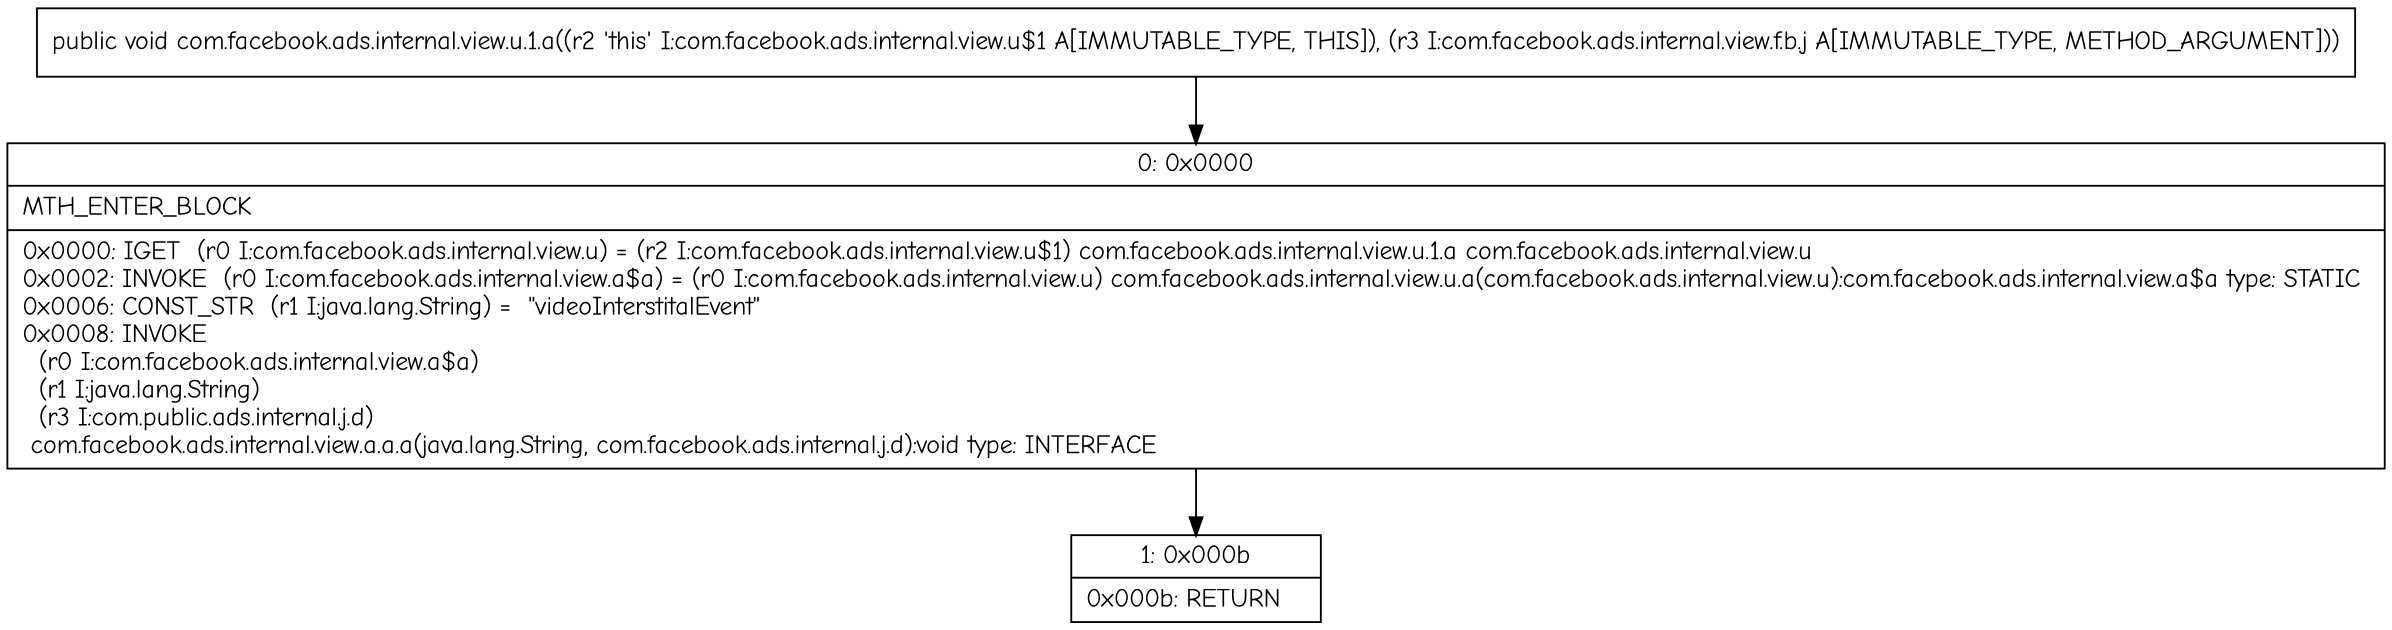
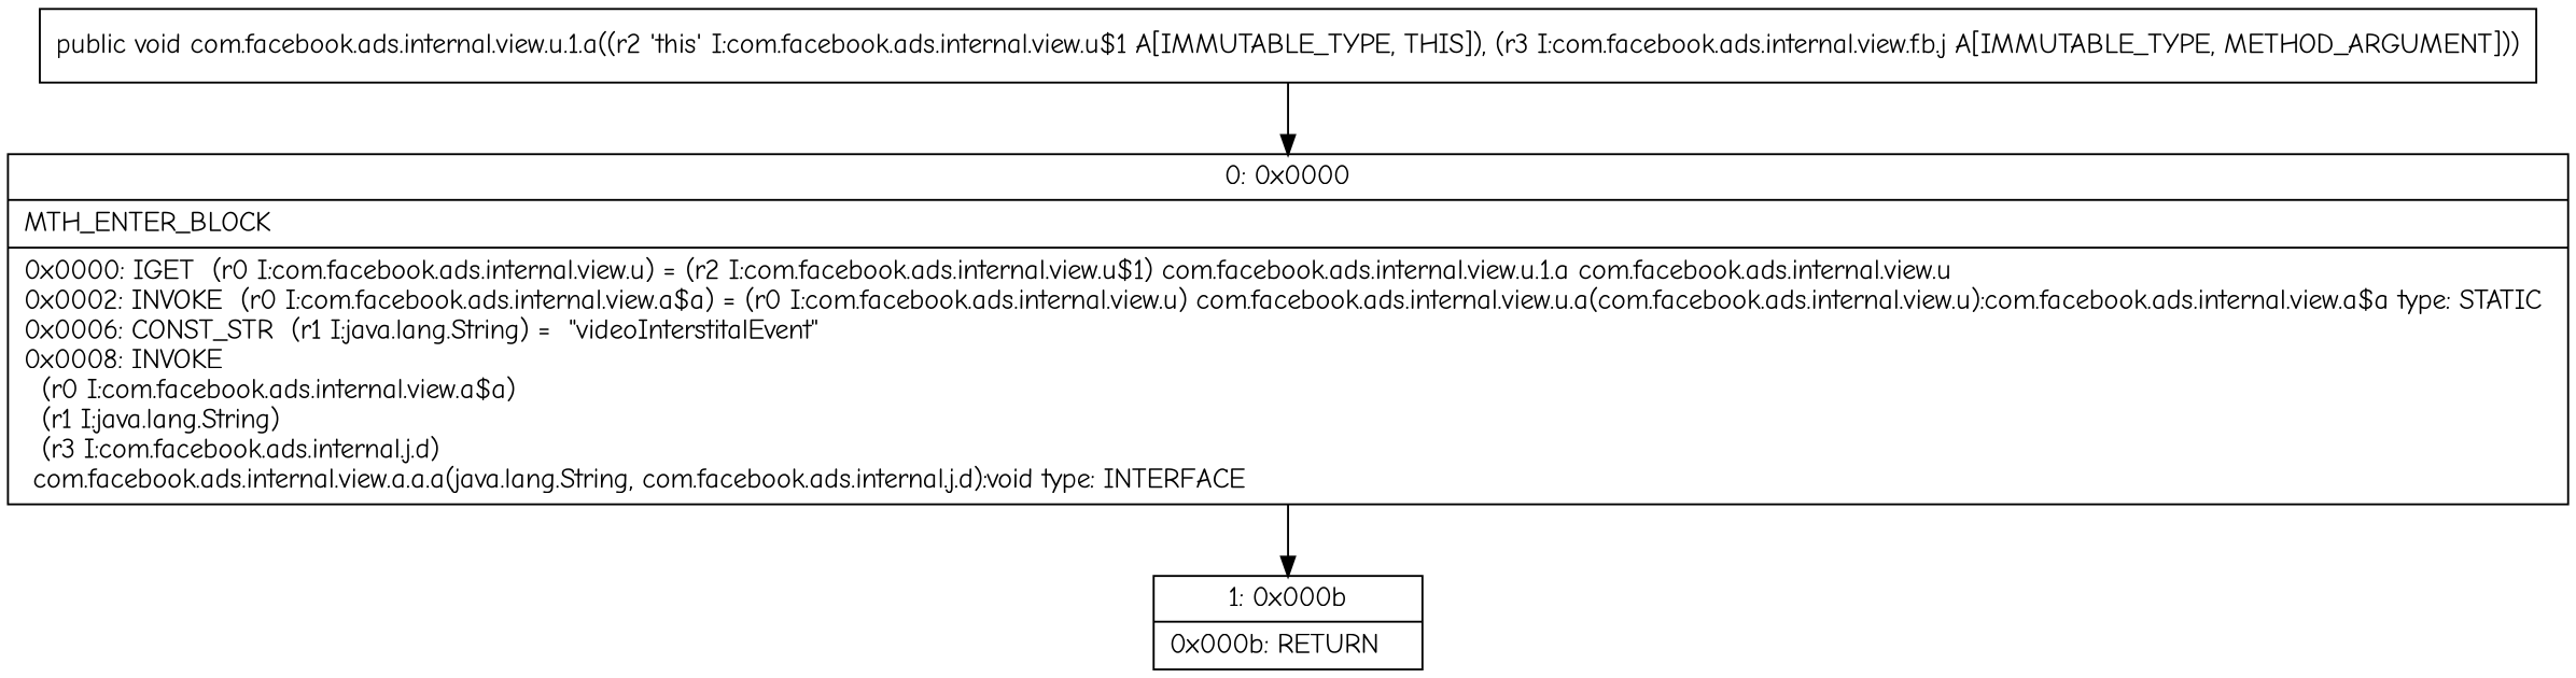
  digraph {
    fontname="Comic Neue"
    node [shape=record fontname="Comic Neue"]
    edge [fontname="Comic Neue"]
-   n1 [label="{0\:\ 0x0000|MTH_ENTER_BLOCK\l|0x0000: IGET  (r0 I:com.facebook.ads.internal.view.u) = (r2 I:com.facebook.ads.internal.view.u$1) com.facebook.ads.internal.view.u.1.a com.facebook.ads.internal.view.u \l0x0002: INVOKE  (r0 I:com.facebook.ads.internal.view.a$a) = (r0 I:com.facebook.ads.internal.view.u) com.facebook.ads.internal.view.u.a(com.facebook.ads.internal.view.u):com.facebook.ads.internal.view.a$a type: STATIC \l0x0006: CONST_STR  (r1 I:java.lang.String) =  \"videoInterstitalEvent\" \l0x0008: INVOKE  \l  (r0 I:com.facebook.ads.internal.view.a$a)\l  (r1 I:java.lang.String)\l  (r3 I:com.public.ads.internal.j.d)\l com.facebook.ads.internal.view.a.a.a(java.lang.String, com.facebook.ads.internal.j.d):void type: INTERFACE \l}"]
+   n1 [label="{0\:\ 0x0000|MTH_ENTER_BLOCK\l|0x0000: IGET  (r0 I:com.facebook.ads.internal.view.u) = (r2 I:com.facebook.ads.internal.view.u$1) com.facebook.ads.internal.view.u.1.a com.facebook.ads.internal.view.u \l0x0002: INVOKE  (r0 I:com.facebook.ads.internal.view.a$a) = (r0 I:com.facebook.ads.internal.view.u) com.facebook.ads.internal.view.u.a(com.facebook.ads.internal.view.u):com.facebook.ads.internal.view.a$a type: STATIC \l0x0006: CONST_STR  (r1 I:java.lang.String) =  \"videoInterstitalEvent\" \l0x0008: INVOKE  \l  (r0 I:com.facebook.ads.internal.view.a$a)\l  (r1 I:java.lang.String)\l  (r3 I:com.facebook.ads.internal.j.d)\l com.facebook.ads.internal.view.a.a.a(java.lang.String, com.facebook.ads.internal.j.d):void type: INTERFACE \l}"]
    n2 [label="{1\:\ 0x000b|0x000b: RETURN   \l}"]
    n3 [label="{public void com.facebook.ads.internal.view.u.1.a((r2 'this' I:com.facebook.ads.internal.view.u$1 A[IMMUTABLE_TYPE, THIS]), (r3 I:com.facebook.ads.internal.view.f.b.j A[IMMUTABLE_TYPE, METHOD_ARGUMENT])) }"]
    n1 -> n2
    n3 -> n1
  }
